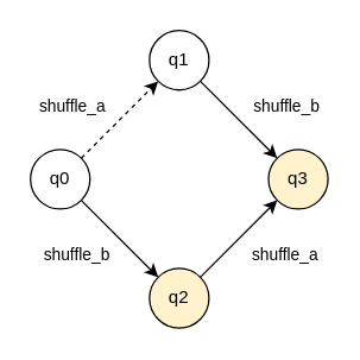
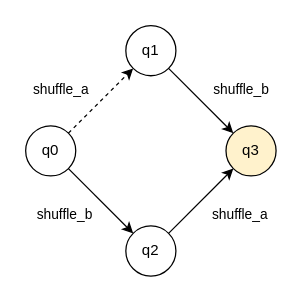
  <mxCell id="0" />
  <mxCell id="1" parent="0" />
  <mxCell id="2" style="rounded=0;orthogonalLoop=1;jettySize=auto;html=1;dashed=1;" edge="1" parent="1" source="6" target="12"><mxGeometry relative="1" as="geometry" /></mxCell>
  <mxCell id="3" value="shuffle_a" style="edgeLabel;html=1;align=center;verticalAlign=middle;resizable=0;points=[];" vertex="1" connectable="0" parent="2"><mxGeometry x="0.138" y="4" relative="1" as="geometry"><mxPoint x="-34" y="-3" as="offset" /></mxGeometry></mxCell>
  <mxCell id="4" style="rounded=0;orthogonalLoop=1;jettySize=auto;html=1;" edge="1" parent="1" source="6" target="9"><mxGeometry relative="1" as="geometry" /></mxCell>
  <mxCell id="5" value="shuffle_b" style="edgeLabel;html=1;align=center;verticalAlign=middle;resizable=0;points=[];" vertex="1" connectable="0" parent="4"><mxGeometry x="0.069" y="2" relative="1" as="geometry"><mxPoint x="-33" y="10" as="offset" /></mxGeometry></mxCell>
  <mxCell id="6" value="q0" style="ellipse;whiteSpace=wrap;html=1;aspect=fixed;" vertex="1" parent="1"><mxGeometry x="20" y="100" width="40" height="40" as="geometry" /></mxCell>
  <mxCell id="7" style="rounded=0;orthogonalLoop=1;jettySize=auto;html=1;" edge="1" parent="1" source="9" target="13"><mxGeometry relative="1" as="geometry" /></mxCell>
  <mxCell id="8" value="shuffle_a" style="edgeLabel;html=1;align=center;verticalAlign=middle;resizable=0;points=[];" vertex="1" connectable="0" parent="7"><mxGeometry x="-0.051" relative="1" as="geometry"><mxPoint x="32" y="9" as="offset" /></mxGeometry></mxCell>
- <mxCell id="9" value="q2" style="ellipse;whiteSpace=wrap;html=1;aspect=fixed;fillColor=#fff2cc;" vertex="1" parent="1"><mxGeometry x="100" y="180" width="40" height="40" as="geometry" /></mxCell>
+ <mxCell id="9" value="q2" style="ellipse;whiteSpace=wrap;html=1;aspect=fixed;" vertex="1" parent="1"><mxGeometry x="100" y="180" width="40" height="40" as="geometry" /></mxCell>
  <mxCell id="10" style="rounded=0;orthogonalLoop=1;jettySize=auto;html=1;" edge="1" parent="1" source="12" target="13"><mxGeometry relative="1" as="geometry" /></mxCell>
  <mxCell id="11" value="shuffle_b" style="edgeLabel;html=1;align=center;verticalAlign=middle;resizable=0;points=[];" vertex="1" connectable="0" parent="10"><mxGeometry x="-0.032" y="2" relative="1" as="geometry"><mxPoint x="31" y="-7" as="offset" /></mxGeometry></mxCell>
  <mxCell id="12" value="q1" style="ellipse;whiteSpace=wrap;html=1;aspect=fixed;" vertex="1" parent="1"><mxGeometry x="100" y="20" width="40" height="40" as="geometry" /></mxCell>
  <mxCell id="13" value="q3" style="ellipse;whiteSpace=wrap;html=1;aspect=fixed;fillColor=#fff2cc;" vertex="1" parent="1"><mxGeometry x="180" y="100" width="40" height="40" as="geometry" /></mxCell>
